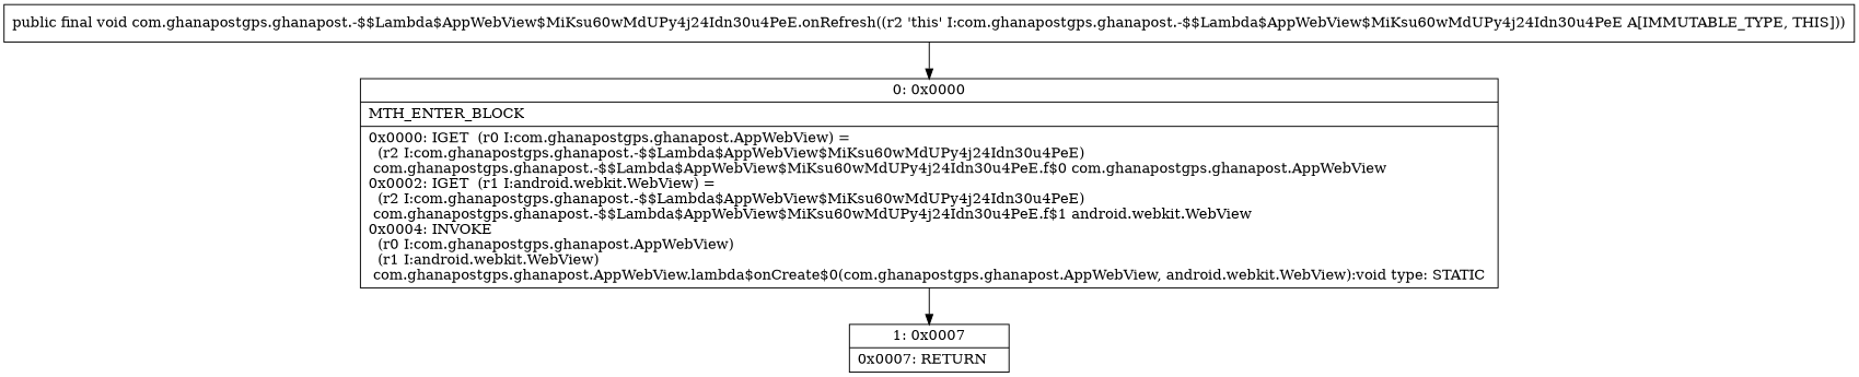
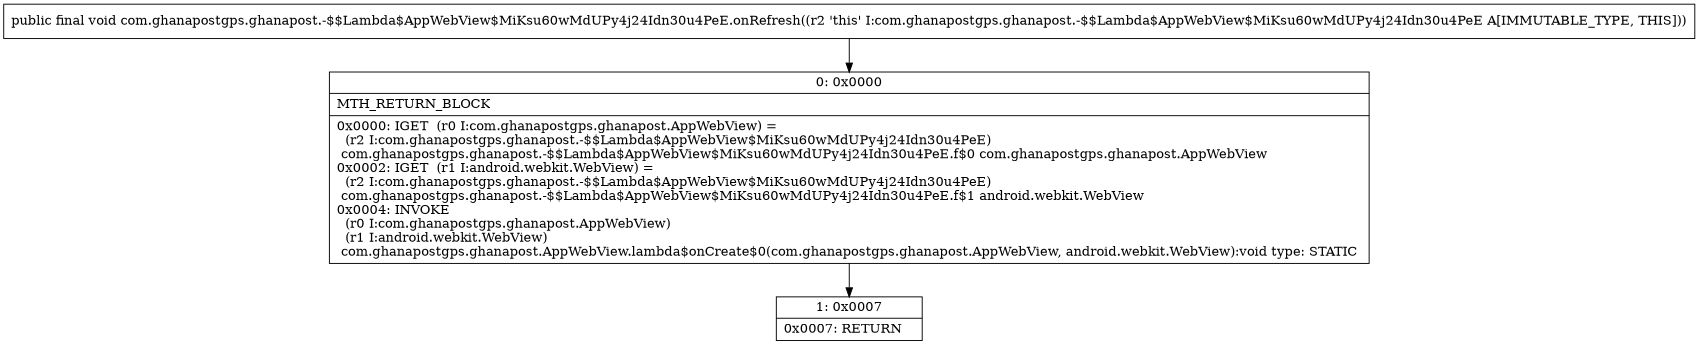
  digraph {
    node [shape=record]
-   n1 [label="{0\:\ 0x0000|MTH_ENTER_BLOCK\l|0x0000: IGET  (r0 I:com.ghanapostgps.ghanapost.AppWebView) = \l  (r2 I:com.ghanapostgps.ghanapost.\-$$Lambda$AppWebView$MiKsu60wMdUPy4j24Idn30u4PeE)\l com.ghanapostgps.ghanapost.\-$$Lambda$AppWebView$MiKsu60wMdUPy4j24Idn30u4PeE.f$0 com.ghanapostgps.ghanapost.AppWebView \l0x0002: IGET  (r1 I:android.webkit.WebView) = \l  (r2 I:com.ghanapostgps.ghanapost.\-$$Lambda$AppWebView$MiKsu60wMdUPy4j24Idn30u4PeE)\l com.ghanapostgps.ghanapost.\-$$Lambda$AppWebView$MiKsu60wMdUPy4j24Idn30u4PeE.f$1 android.webkit.WebView \l0x0004: INVOKE  \l  (r0 I:com.ghanapostgps.ghanapost.AppWebView)\l  (r1 I:android.webkit.WebView)\l com.ghanapostgps.ghanapost.AppWebView.lambda$onCreate$0(com.ghanapostgps.ghanapost.AppWebView, android.webkit.WebView):void type: STATIC \l}"]
+   n1 [label="{0\:\ 0x0000|MTH_RETURN_BLOCK\l|0x0000: IGET  (r0 I:com.ghanapostgps.ghanapost.AppWebView) = \l  (r2 I:com.ghanapostgps.ghanapost.\-$$Lambda$AppWebView$MiKsu60wMdUPy4j24Idn30u4PeE)\l com.ghanapostgps.ghanapost.\-$$Lambda$AppWebView$MiKsu60wMdUPy4j24Idn30u4PeE.f$0 com.ghanapostgps.ghanapost.AppWebView \l0x0002: IGET  (r1 I:android.webkit.WebView) = \l  (r2 I:com.ghanapostgps.ghanapost.\-$$Lambda$AppWebView$MiKsu60wMdUPy4j24Idn30u4PeE)\l com.ghanapostgps.ghanapost.\-$$Lambda$AppWebView$MiKsu60wMdUPy4j24Idn30u4PeE.f$1 android.webkit.WebView \l0x0004: INVOKE  \l  (r0 I:com.ghanapostgps.ghanapost.AppWebView)\l  (r1 I:android.webkit.WebView)\l com.ghanapostgps.ghanapost.AppWebView.lambda$onCreate$0(com.ghanapostgps.ghanapost.AppWebView, android.webkit.WebView):void type: STATIC \l}"]
    n2 [label="{1\:\ 0x0007|0x0007: RETURN   \l}"]
    n3 [label="{public final void com.ghanapostgps.ghanapost.\-$$Lambda$AppWebView$MiKsu60wMdUPy4j24Idn30u4PeE.onRefresh((r2 'this' I:com.ghanapostgps.ghanapost.\-$$Lambda$AppWebView$MiKsu60wMdUPy4j24Idn30u4PeE A[IMMUTABLE_TYPE, THIS])) }"]
    n1 -> n2
    n3 -> n1
  }
